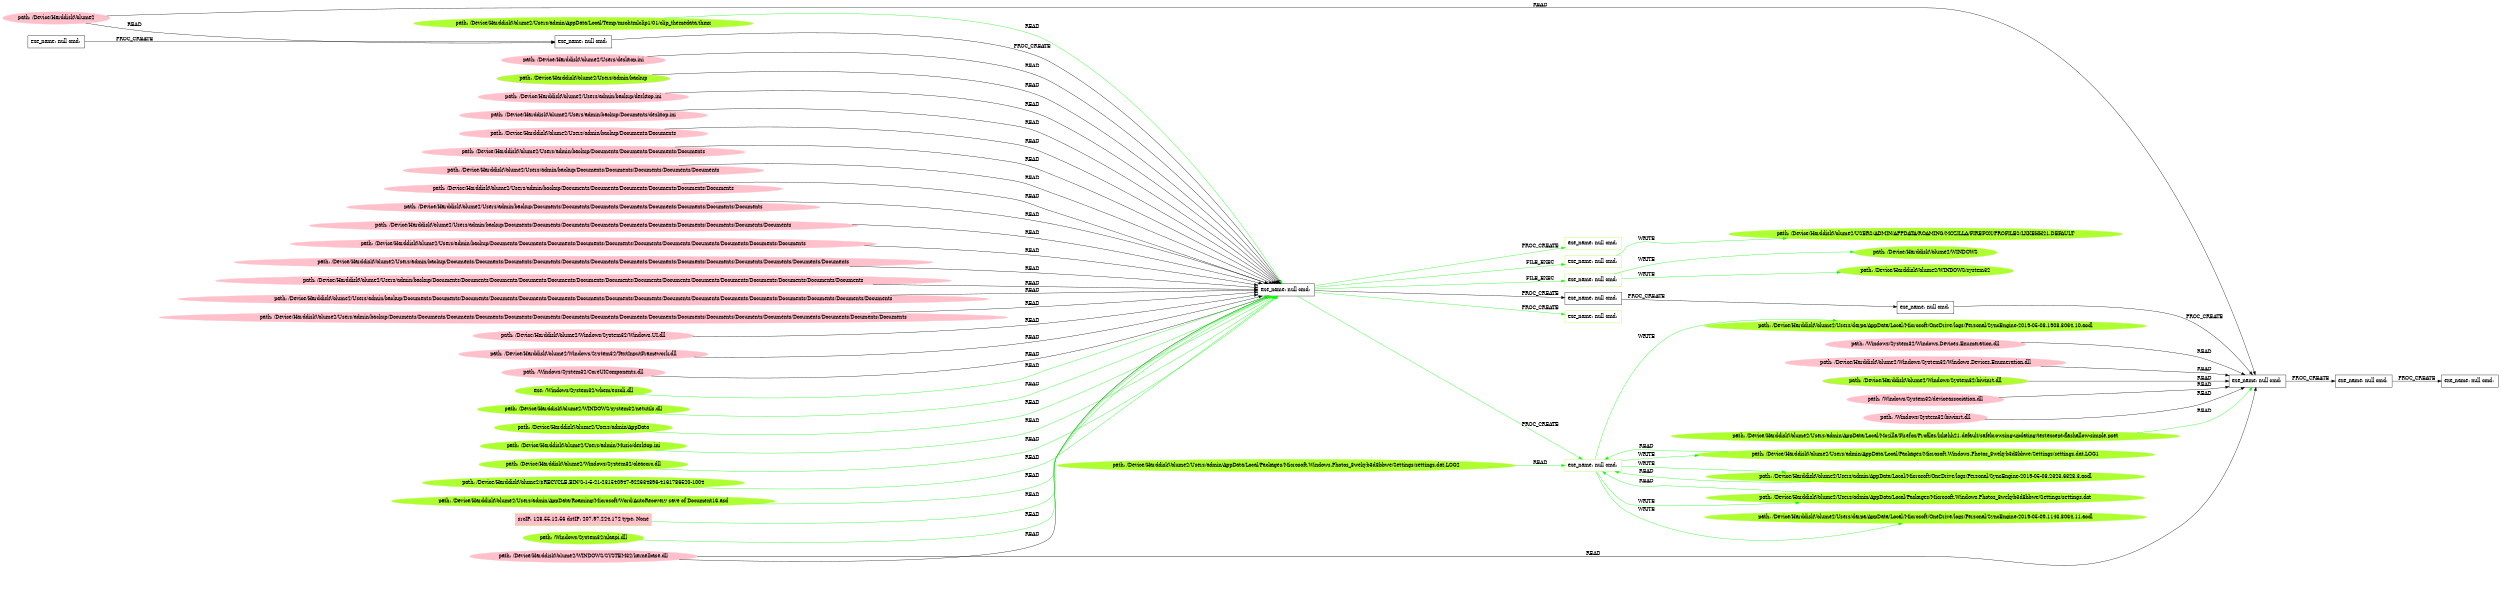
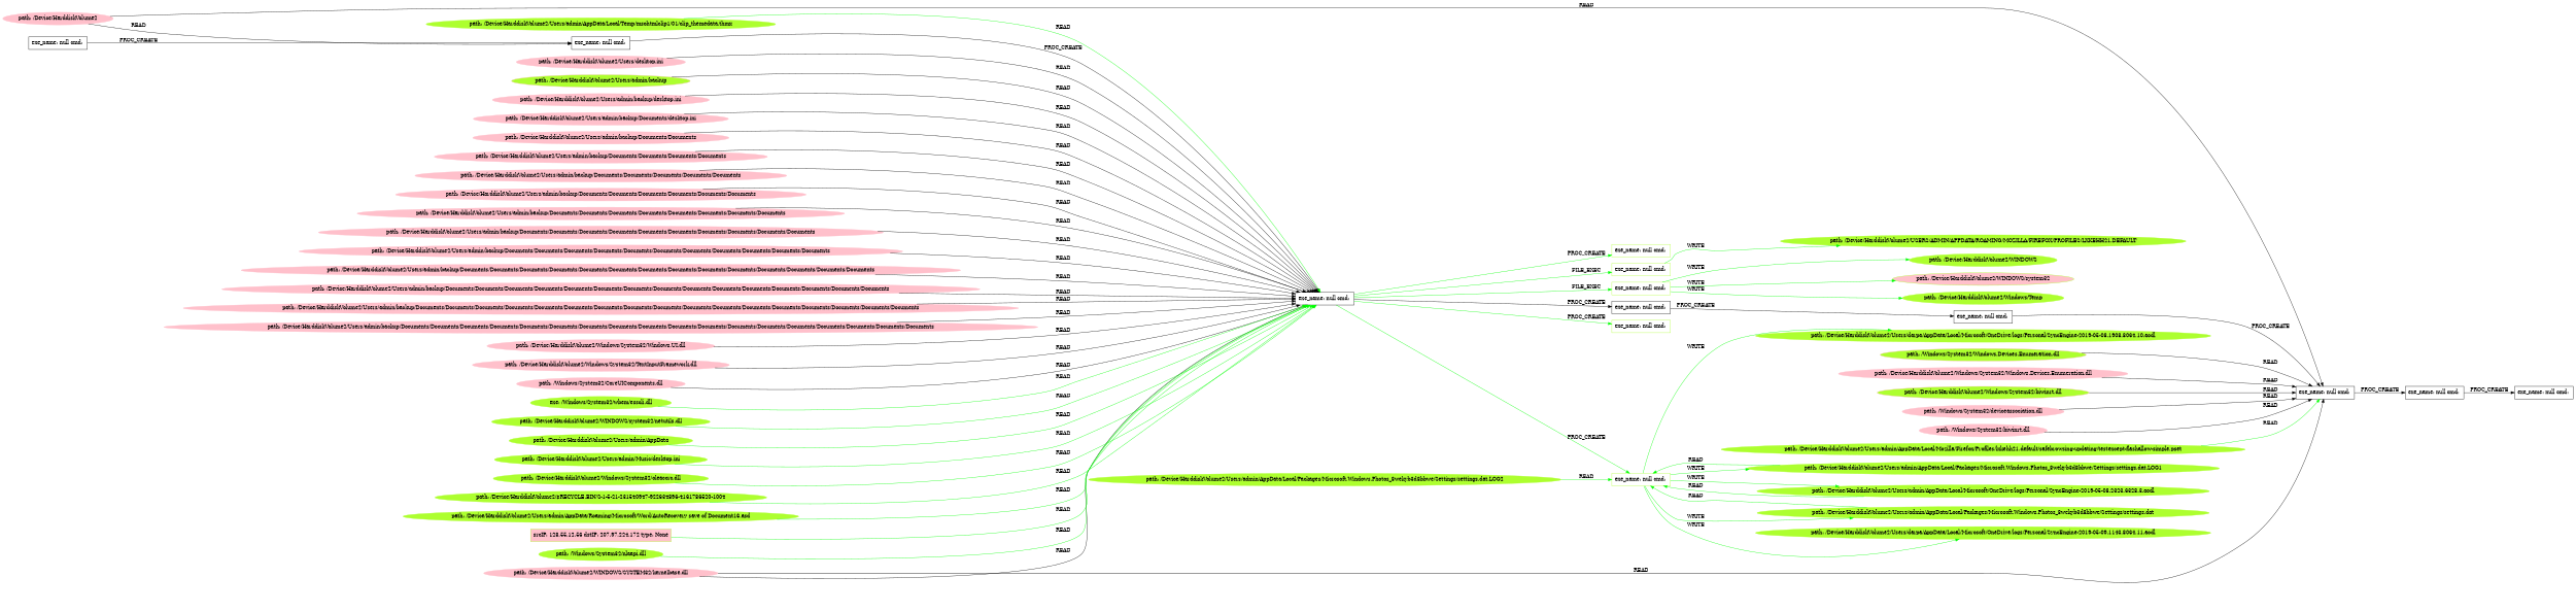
  digraph {
    rankdir=LR
    node [color=greenyellow shape=oval style=filled]
    edge [color=black]
    n1 [color=black label="exe_name: null cmd: " shape=box style=solid]
    n2 [label="exe_name: null cmd: " shape=box style=solid]
    n3 [label="exe_name: null cmd: " shape=box style=solid]
    n4 [color=black label="exe_name: null cmd: " shape=box style=solid]
    n5 [label="exe_name: null cmd: " shape=box style=solid]
    n6 [label="exe_name: null cmd: " shape=box style=solid]
    n7 [label="exe_name: null cmd: " shape=box style=solid]
    n8 [label="path: /Device/HarddiskVolume2/USERS/ADMIN/APPDATA/ROAMING/MOZILLA/FIREFOX/PROFILES/LXKEHH21.DEFAULT"]
+   n9 [label="path: /Device/HarddiskVolume2/Windows/Temp"]
    n10 [label="path: /Device/HarddiskVolume2/WINDOWS"]
-   n11 [label="path: /Device/HarddiskVolume2/WINDOWS/system32"]
+   n11 [label="path: /Device/HarddiskVolume2/WINDOWS/system32" fillcolor=pink]
    n12 [color=black label="exe_name: null cmd: " shape=box style=solid]
    n13 [label="path: /Device/HarddiskVolume2/Users/admin/AppData/Local/Microsoft/OneDrive/logs/Personal/SyncEngine-2019-05-08.2323.6328.3.aodl"]
    n14 [label="path: /Device/HarddiskVolume2/Users/darpa/AppData/Local/Microsoft/OneDrive/logs/Personal/SyncEngine-2019-05-08.1908.8064.10.aodl"]
    n15 [label="path: /Device/HarddiskVolume2/Users/admin/AppData/Local/Packages/Microsoft.Windows.Photos_8wekyb3d8bbwe/Settings/settings.dat.LOG1"]
    n16 [label="path: /Device/HarddiskVolume2/Users/admin/AppData/Local/Packages/Microsoft.Windows.Photos_8wekyb3d8bbwe/Settings/settings.dat"]
    n17 [label="path: /Device/HarddiskVolume2/Users/darpa/AppData/Local/Microsoft/OneDrive/logs/Personal/SyncEngine-2019-05-09.1143.8064.11.aodl"]
    n18 [color=black label="exe_name: null cmd: " shape=box style=solid]
    n19 [color=black label="exe_name: null cmd: " shape=box style=solid]
    n20 [color=pink label="path: /Device/HarddiskVolume2"]
    n21 [color=black label="exe_name: null cmd: " shape=box style=solid]
    n22 [color=black label="exe_name: null cmd: " shape=box style=solid]
    n23 [color=pink label="path: /Device/HarddiskVolume2/Users/desktop.ini"]
    n24 [color=pink fillcolor=greenyellow label="path: /Device/HarddiskVolume2/Users/admin/backup"]
    n25 [color=pink label="path: /Device/HarddiskVolume2/Users/admin/backup/desktop.ini"]
    n26 [color=pink label="path: /Device/HarddiskVolume2/Users/admin/backup/Documents/desktop.ini"]
    n27 [color=pink label="path: /Device/HarddiskVolume2/Users/admin/backup/Documents/Documents"]
    n28 [color=pink label="path: /Device/HarddiskVolume2/Users/admin/backup/Documents/Documents/Documents/Documents"]
    n29 [color=pink label="path: /Device/HarddiskVolume2/Users/admin/backup/Documents/Documents/Documents/Documents/Documents"]
    n30 [color=pink label="path: /Device/HarddiskVolume2/Users/admin/backup/Documents/Documents/Documents/Documents/Documents/Documents"]
    n31 [color=pink label="path: /Device/HarddiskVolume2/Users/admin/backup/Documents/Documents/Documents/Documents/Documents/Documents/Documents/Documents"]
    n32 [color=pink label="path: /Device/HarddiskVolume2/Users/admin/backup/Documents/Documents/Documents/Documents/Documents/Documents/Documents/Documents/Documents/Documents"]
    n33 [color=pink label="path: /Device/HarddiskVolume2/Users/admin/backup/Documents/Documents/Documents/Documents/Documents/Documents/Documents/Documents/Documents/Documents/Documents"]
    n34 [color=pink label="path: /Device/HarddiskVolume2/Users/admin/backup/Documents/Documents/Documents/Documents/Documents/Documents/Documents/Documents/Documents/Documents/Documents/Documents/Documents/Documents"]
    n35 [color=pink label="path: /Device/HarddiskVolume2/Users/admin/backup/Documents/Documents/Documents/Documents/Documents/Documents/Documents/Documents/Documents/Documents/Documents/Documents/Documents/Documents/Documents"]
    n36 [color=pink label="path: /Device/HarddiskVolume2/Users/admin/backup/Documents/Documents/Documents/Documents/Documents/Documents/Documents/Documents/Documents/Documents/Documents/Documents/Documents/Documents/Documents/Documents/Documents"]
    n37 [color=pink label="path: /Device/HarddiskVolume2/Users/admin/backup/Documents/Documents/Documents/Documents/Documents/Documents/Documents/Documents/Documents/Documents/Documents/Documents/Documents/Documents/Documents/Documents/Documents/Documents"]
    n38 [color=pink label="path: /Device/HarddiskVolume2/Windows/System32/Windows.UI.dll"]
    n39 [color=pink label="path: /Device/HarddiskVolume2/Windows/System32/TextInputFramework.dll"]
    n40 [color=pink label="path: /Windows/System32/CoreUIComponents.dll"]
    n41 [color=pink label="path: /Device/HarddiskVolume2/WINDOWS/SYSTEM32/kernelbase.dll"]
    n42 [color=black label="exe_name: null cmd: " shape=box style=solid]
-   n43 [color=pink label="path: /Windows/System32/Windows.Devices.Enumeration.dll"]
+   n43 [color=pink label="path: /Windows/System32/Windows.Devices.Enumeration.dll" fillcolor=greenyellow]
    n44 [color=pink label="path: /Device/HarddiskVolume2/Windows/System32/Windows.Devices.Enumeration.dll"]
    n45 [color=pink fillcolor=greenyellow label="path: /Device/HarddiskVolume2/Windows/System32/biwinrt.dll"]
    n46 [color=pink label="path: /Windows/System32/deviceassociation.dll"]
    n47 [color=pink label="path: /Windows/System32/biwinrt.dll"]
    n48 [label="exe: /Windows/System32/wbem/esscli.dll"]
    n49 [label="path: /Device/HarddiskVolume2/WINDOWS/system32/netutils.dll"]
    n50 [label="path: /Device/HarddiskVolume2/Users/admin/AppData"]
    n51 [label="path: /Device/HarddiskVolume2/Users/admin/Music/desktop.ini"]
    n52 [label="path: /Device/HarddiskVolume2/Windows/System32/oleaccrc.dll"]
    n53 [label="path: /Device/HarddiskVolume2/$RECYCLE.BIN/S-1-5-21-231540947-922634896-4161786520-1004"]
    n54 [label="path: /Device/HarddiskVolume2/Users/admin/AppData/Roaming/Microsoft/Word/AutoRecovery save of Document16.asd"]
    n55 [label="path: /Device/HarddiskVolume2/Users/admin/AppData/Local/Packages/Microsoft.Windows.Photos_8wekyb3d8bbwe/Settings/settings.dat.LOG2"]
    n56 [fillcolor=pink label="srcIP: 128.55.12.56 dstIP: 207.97.224.172 type: None" shape=box]
    n57 [label="path: /Windows/System32/nlaapi.dll"]
    n58 [label="path: /Device/HarddiskVolume2/Users/admin/AppData/Local/Temp/msohtmlclip1/01/clip_themedata.thmx"]
    n59 [label="path: /Device/HarddiskVolume2/Users/admin/AppData/Local/Mozilla/Firefox/Profiles/lxkehh21.default/safebrowsing-updating/testexcept-flashallow-simple.pset"]
    n1 -> n2 [color=green label=FILE_EXEC]
    n1 -> n3 [color=green label=FILE_EXEC]
    n1 -> n4 [label=PROC_CREATE]
    n1 -> n5 [color=green label=PROC_CREATE]
    n1 -> n6 [color=green label=PROC_CREATE]
    n1 -> n7 [color=green label=PROC_CREATE]
    n2 -> n8 [color=green label=WRITE]
+   n3 -> n9 [color=green label=WRITE]
    n3 -> n10 [color=green label=WRITE]
    n3 -> n11 [color=green label=WRITE]
    n4 -> n12 [label=PROC_CREATE]
    n5 -> n13 [color=green label=WRITE]
    n5 -> n14 [color=green label=WRITE]
    n5 -> n15 [color=green label=WRITE]
    n5 -> n16 [color=green label=WRITE]
    n5 -> n17 [color=green label=WRITE]
    n12 -> n21 [label=PROC_CREATE]
    n13 -> n5 [color=green label=READ]
    n15 -> n5 [color=green label=READ]
    n16 -> n5 [color=green label=READ]
    n18 -> n19 [label=PROC_CREATE]
    n19 -> n1 [label=PROC_CREATE]
    n20 -> n19 [label=READ]
    n20 -> n21 [label=READ]
    n21 -> n22 [label=PROC_CREATE]
    n22 -> n42 [label=PROC_CREATE]
    n23 -> n1 [label=READ]
    n24 -> n1 [label=READ]
    n25 -> n1 [label=READ]
    n26 -> n1 [label=READ]
    n27 -> n1 [label=READ]
    n28 -> n1 [label=READ]
    n29 -> n1 [label=READ]
    n30 -> n1 [label=READ]
    n31 -> n1 [label=READ]
    n32 -> n1 [label=READ]
    n33 -> n1 [label=READ]
    n34 -> n1 [label=READ]
    n35 -> n1 [label=READ]
    n36 -> n1 [label=READ]
    n37 -> n1 [label=READ]
    n38 -> n1 [label=READ]
    n39 -> n1 [label=READ]
    n40 -> n1 [label=READ]
    n41 -> n1 [label=READ]
    n41 -> n21 [label=READ]
    n43 -> n21 [label=READ]
    n44 -> n21 [label=READ]
    n45 -> n21 [label=READ]
    n46 -> n21 [label=READ]
    n47 -> n21 [label=READ]
    n48 -> n1 [color=green label=READ]
    n49 -> n1 [color=green label=READ]
    n50 -> n1 [color=green label=READ]
    n51 -> n1 [color=green label=READ]
    n52 -> n1 [color=green label=READ]
    n53 -> n1 [color=green label=READ]
    n54 -> n1 [color=green label=READ]
    n55 -> n5 [color=green label=READ]
    n56 -> n1 [color=green label=READ]
    n57 -> n1 [color=green label=READ]
    n58 -> n1 [color=green label=READ]
    n59 -> n21 [color=green label=READ]
  }
